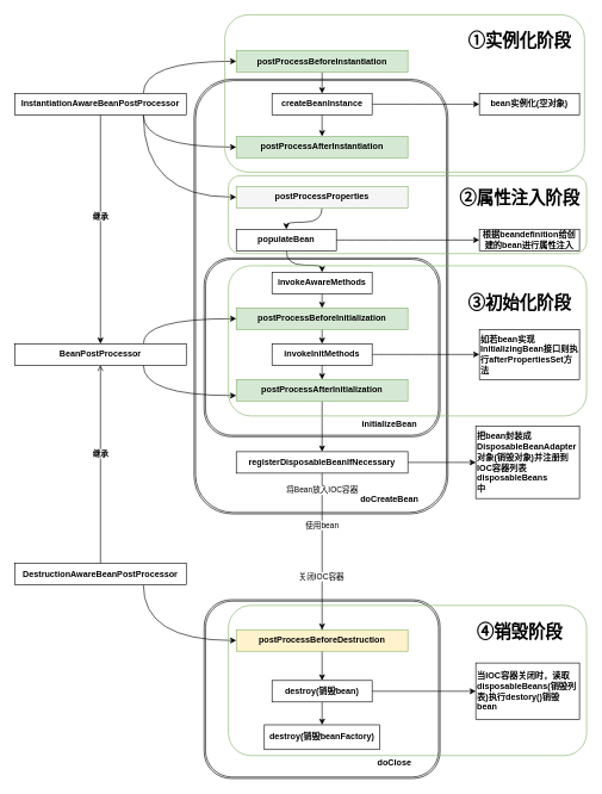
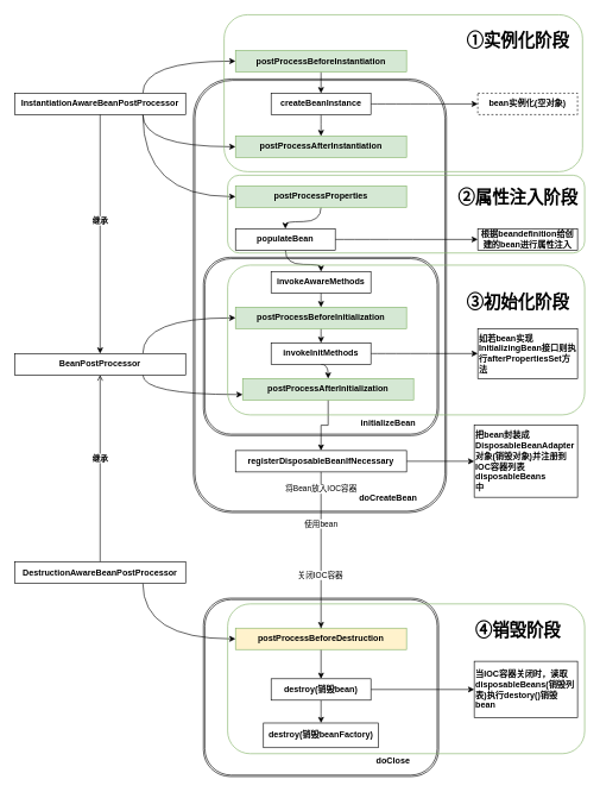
  <mxCell id="0" />
  <mxCell id="1" parent="0" />
  <mxCell id="2" value="" style="shape=ext;double=1;rounded=1;whiteSpace=wrap;html=1;" parent="1" vertex="1"><mxGeometry x="285" y="838" width="330" height="250" as="geometry" /></mxCell>
  <mxCell id="3" value="" style="shape=ext;double=1;rounded=1;whiteSpace=wrap;html=1;" parent="1" vertex="1"><mxGeometry x="271" y="110" width="355" height="608" as="geometry" /></mxCell>
  <mxCell id="4" value="" style="shape=ext;double=1;rounded=1;whiteSpace=wrap;html=1;" parent="1" vertex="1"><mxGeometry x="285" y="360" width="330" height="250" as="geometry" /></mxCell>
  <mxCell id="5" style="edgeStyle=orthogonalEdgeStyle;rounded=0;orthogonalLoop=1;jettySize=auto;html=1;exitX=0.75;exitY=0;exitDx=0;exitDy=0;entryX=0;entryY=0.5;entryDx=0;entryDy=0;curved=1;" parent="1" source="8" target="26" edge="1"><mxGeometry relative="1" as="geometry" /></mxCell>
  <mxCell id="6" style="edgeStyle=orthogonalEdgeStyle;curved=1;rounded=0;orthogonalLoop=1;jettySize=auto;html=1;exitX=0.75;exitY=1;exitDx=0;exitDy=0;entryX=0;entryY=0.5;entryDx=0;entryDy=0;" parent="1" source="8" target="27" edge="1"><mxGeometry relative="1" as="geometry" /></mxCell>
  <mxCell id="7" style="edgeStyle=orthogonalEdgeStyle;curved=1;rounded=0;orthogonalLoop=1;jettySize=auto;html=1;exitX=0.75;exitY=1;exitDx=0;exitDy=0;entryX=0;entryY=0.5;entryDx=0;entryDy=0;" parent="1" source="8" target="29" edge="1"><mxGeometry relative="1" as="geometry" /></mxCell>
  <mxCell id="8" value="&lt;b&gt;InstantiationAwareBeanPostProcessor&lt;/b&gt;" style="rounded=0;whiteSpace=wrap;html=1;" parent="1" vertex="1"><mxGeometry x="20" y="130" width="240" height="30" as="geometry" /></mxCell>
  <mxCell id="9" value="" style="edgeStyle=orthogonalEdgeStyle;rounded=0;orthogonalLoop=1;jettySize=auto;html=1;entryX=0.5;entryY=1;entryDx=0;entryDy=0;endArrow=none;endFill=0;startArrow=classic;startFill=1;" parent="1" source="15" target="8" edge="1"><mxGeometry relative="1" as="geometry"><mxPoint x="140" y="340" as="targetPoint" /></mxGeometry></mxCell>
  <mxCell id="10" value="&lt;b&gt;继承&lt;/b&gt;" style="edgeLabel;html=1;align=center;verticalAlign=middle;resizable=0;points=[];" parent="9" vertex="1" connectable="0"><mxGeometry x="0.118" y="1" relative="1" as="geometry"><mxPoint as="offset" /></mxGeometry></mxCell>
  <mxCell id="11" style="edgeStyle=orthogonalEdgeStyle;curved=1;rounded=0;orthogonalLoop=1;jettySize=auto;html=1;exitX=0.75;exitY=0;exitDx=0;exitDy=0;entryX=0;entryY=0.5;entryDx=0;entryDy=0;" parent="1" source="15" target="31" edge="1"><mxGeometry relative="1" as="geometry" /></mxCell>
  <mxCell id="12" style="edgeStyle=orthogonalEdgeStyle;curved=1;rounded=0;orthogonalLoop=1;jettySize=auto;html=1;exitX=0.75;exitY=1;exitDx=0;exitDy=0;entryX=0;entryY=0.75;entryDx=0;entryDy=0;" parent="1" source="15" target="33" edge="1"><mxGeometry relative="1" as="geometry" /></mxCell>
  <mxCell id="13" style="edgeStyle=orthogonalEdgeStyle;rounded=0;orthogonalLoop=1;jettySize=auto;html=1;exitX=0.5;exitY=1;exitDx=0;exitDy=0;entryX=0.5;entryY=0;entryDx=0;entryDy=0;startArrow=open;startFill=0;endArrow=none;endFill=0;" parent="1" source="15" target="52" edge="1"><mxGeometry relative="1" as="geometry" /></mxCell>
  <mxCell id="14" value="&lt;b&gt;继承&lt;/b&gt;" style="edgeLabel;html=1;align=center;verticalAlign=middle;resizable=0;points=[];" parent="13" vertex="1" connectable="0"><mxGeometry x="-0.111" y="-1" relative="1" as="geometry"><mxPoint as="offset" /></mxGeometry></mxCell>
- <mxCell id="15" value="&lt;b&gt;BeanPostProcessor&lt;/b&gt;" style="rounded=0;whiteSpace=wrap;html=1;" parent="1" vertex="1"><mxGeometry x="20" y="480" width="240" height="30" as="geometry" /></mxCell>
+ <mxCell id="15" value="&lt;b&gt;BeanPostProcessor&lt;/b&gt;" style="rounded=0;whiteSpace=wrap;html=1;" parent="1" vertex="1"><mxGeometry x="20" y="495" width="240" height="30" as="geometry" /></mxCell>
  <mxCell id="16" style="edgeStyle=orthogonalEdgeStyle;curved=1;rounded=0;orthogonalLoop=1;jettySize=auto;html=1;exitX=0.5;exitY=1;exitDx=0;exitDy=0;entryX=0.5;entryY=0;entryDx=0;entryDy=0;" parent="1" source="18" target="27" edge="1"><mxGeometry relative="1" as="geometry" /></mxCell>
  <mxCell id="17" style="edgeStyle=orthogonalEdgeStyle;curved=1;rounded=0;orthogonalLoop=1;jettySize=auto;html=1;exitX=1;exitY=0.5;exitDx=0;exitDy=0;entryX=0;entryY=0.5;entryDx=0;entryDy=0;" parent="1" source="18" target="38" edge="1"><mxGeometry relative="1" as="geometry" /></mxCell>
  <mxCell id="18" value="&lt;b&gt;createBeanInstance&lt;/b&gt;" style="rounded=0;whiteSpace=wrap;html=1;" parent="1" vertex="1"><mxGeometry x="380" y="130" width="140" height="30" as="geometry" /></mxCell>
  <mxCell id="19" style="edgeStyle=orthogonalEdgeStyle;curved=1;rounded=0;orthogonalLoop=1;jettySize=auto;html=1;exitX=0.5;exitY=1;exitDx=0;exitDy=0;entryX=0.5;entryY=0;entryDx=0;entryDy=0;" parent="1" source="21" target="35" edge="1"><mxGeometry relative="1" as="geometry" /></mxCell>
  <mxCell id="20" style="edgeStyle=orthogonalEdgeStyle;curved=1;rounded=0;orthogonalLoop=1;jettySize=auto;html=1;exitX=1;exitY=0.5;exitDx=0;exitDy=0;entryX=0;entryY=0.5;entryDx=0;entryDy=0;" parent="1" source="21" target="39" edge="1"><mxGeometry relative="1" as="geometry" /></mxCell>
  <mxCell id="21" value="&lt;b&gt;populateBean&lt;/b&gt;" style="rounded=0;whiteSpace=wrap;html=1;" parent="1" vertex="1"><mxGeometry x="330" y="320" width="140" height="30" as="geometry" /></mxCell>
  <mxCell id="22" style="edgeStyle=orthogonalEdgeStyle;curved=1;rounded=0;orthogonalLoop=1;jettySize=auto;html=1;exitX=0.5;exitY=1;exitDx=0;exitDy=0;entryX=0.5;entryY=0;entryDx=0;entryDy=0;" parent="1" source="24" target="33" edge="1"><mxGeometry relative="1" as="geometry" /></mxCell>
  <mxCell id="23" style="edgeStyle=orthogonalEdgeStyle;curved=1;rounded=0;orthogonalLoop=1;jettySize=auto;html=1;exitX=1;exitY=0.5;exitDx=0;exitDy=0;entryX=0;entryY=0.5;entryDx=0;entryDy=0;" parent="1" source="24" target="40" edge="1"><mxGeometry relative="1" as="geometry" /></mxCell>
  <mxCell id="24" value="&lt;b&gt;invokeInitMethods&lt;/b&gt;" style="rounded=0;whiteSpace=wrap;html=1;" parent="1" vertex="1"><mxGeometry x="380" y="480" width="140" height="30" as="geometry" /></mxCell>
  <mxCell id="25" style="edgeStyle=orthogonalEdgeStyle;curved=1;rounded=0;orthogonalLoop=1;jettySize=auto;html=1;exitX=0.5;exitY=1;exitDx=0;exitDy=0;entryX=0.5;entryY=0;entryDx=0;entryDy=0;" parent="1" source="26" target="18" edge="1"><mxGeometry relative="1" as="geometry" /></mxCell>
  <mxCell id="26" value="&lt;b&gt;postProcessBeforeInstantiation&lt;/b&gt;" style="rounded=0;whiteSpace=wrap;html=1;fillColor=#d5e8d4;strokeColor=#82b366;" parent="1" vertex="1"><mxGeometry x="330" y="70" width="240" height="30" as="geometry" /></mxCell>
  <mxCell id="27" value="&lt;b&gt;postProcessAfterInstantiation&lt;/b&gt;" style="rounded=0;whiteSpace=wrap;html=1;fillColor=#d5e8d4;strokeColor=#82b366;" parent="1" vertex="1"><mxGeometry x="330" y="190" width="240" height="30" as="geometry" /></mxCell>
  <mxCell id="28" style="edgeStyle=orthogonalEdgeStyle;curved=1;rounded=0;orthogonalLoop=1;jettySize=auto;html=1;exitX=0.5;exitY=1;exitDx=0;exitDy=0;entryX=0.5;entryY=0;entryDx=0;entryDy=0;" parent="1" source="29" target="21" edge="1"><mxGeometry relative="1" as="geometry" /></mxCell>
- <mxCell id="29" value="&lt;b&gt;postProcessProperties&lt;/b&gt;" style="rounded=0;whiteSpace=wrap;html=1;fillColor=#f5f5f5;strokeColor=#82b366;" parent="1" vertex="1"><mxGeometry x="330" y="260" width="240" height="30" as="geometry" /></mxCell>
+ <mxCell id="29" value="&lt;b&gt;postProcessProperties&lt;/b&gt;" style="rounded=0;whiteSpace=wrap;html=1;fillColor=#d5e8d4;strokeColor=#82b366;" parent="1" vertex="1"><mxGeometry x="330" y="260" width="240" height="30" as="geometry" /></mxCell>
  <mxCell id="30" style="edgeStyle=orthogonalEdgeStyle;curved=1;rounded=0;orthogonalLoop=1;jettySize=auto;html=1;exitX=0.5;exitY=1;exitDx=0;exitDy=0;entryX=0.5;entryY=0;entryDx=0;entryDy=0;" parent="1" source="31" target="24" edge="1"><mxGeometry relative="1" as="geometry" /></mxCell>
  <mxCell id="31" value="&lt;b&gt;postProcessBeforeInitialization&lt;/b&gt;" style="rounded=0;whiteSpace=wrap;html=1;fillColor=#d5e8d4;strokeColor=#82b366;" parent="1" vertex="1"><mxGeometry x="330" y="430" width="240" height="30" as="geometry" /></mxCell>
  <mxCell id="32" style="edgeStyle=orthogonalEdgeStyle;rounded=0;orthogonalLoop=1;jettySize=auto;html=1;exitX=0.5;exitY=1;exitDx=0;exitDy=0;entryX=0.5;entryY=0;entryDx=0;entryDy=0;" parent="1" source="33" target="48" edge="1"><mxGeometry relative="1" as="geometry" /></mxCell>
- <mxCell id="33" value="&lt;b&gt;postProcessAfterInitialization&lt;/b&gt;" style="rounded=0;whiteSpace=wrap;html=1;fillColor=#d5e8d4;strokeColor=#82b366;" parent="1" vertex="1"><mxGeometry x="330" y="530" width="240" height="30" as="geometry" /></mxCell>
+ <mxCell id="33" value="&lt;b&gt;postProcessAfterInitialization&lt;/b&gt;" style="rounded=0;whiteSpace=wrap;html=1;fillColor=#d5e8d4;strokeColor=#82b366;" parent="1" vertex="1"><mxGeometry x="340" y="530" width="240" height="30" as="geometry" /></mxCell>
  <mxCell id="34" style="edgeStyle=orthogonalEdgeStyle;curved=1;rounded=0;orthogonalLoop=1;jettySize=auto;html=1;exitX=0.5;exitY=1;exitDx=0;exitDy=0;entryX=0.5;entryY=0;entryDx=0;entryDy=0;" parent="1" source="35" target="31" edge="1"><mxGeometry relative="1" as="geometry" /></mxCell>
  <mxCell id="35" value="&lt;b&gt;invokeAwareMethods&lt;/b&gt;" style="rounded=0;whiteSpace=wrap;html=1;" parent="1" vertex="1"><mxGeometry x="380" y="380" width="140" height="30" as="geometry" /></mxCell>
  <mxCell id="36" value="&lt;b style=&quot;font-size: 12px&quot;&gt;initializeBean&lt;/b&gt;" style="text;strokeColor=none;fillColor=none;html=1;fontSize=24;fontStyle=1;verticalAlign=middle;align=center;" parent="1" vertex="1"><mxGeometry x="494" y="568" width="100" height="40" as="geometry" /></mxCell>
  <mxCell id="37" value="&lt;span style=&quot;font-size: 12px&quot;&gt;doCreateBean&lt;/span&gt;" style="text;strokeColor=none;fillColor=none;html=1;fontSize=24;fontStyle=1;verticalAlign=middle;align=center;" parent="1" vertex="1"><mxGeometry x="494" y="674" width="100" height="40" as="geometry" /></mxCell>
- <mxCell id="38" value="&lt;b&gt;bean实例化(空对象)&lt;/b&gt;" style="rounded=0;whiteSpace=wrap;html=1;" parent="1" vertex="1"><mxGeometry x="670" y="130" width="140" height="30" as="geometry" /></mxCell>
+ <mxCell id="38" value="&lt;b&gt;bean实例化(空对象)&lt;/b&gt;" style="rounded=0;whiteSpace=wrap;html=1;dashed=1;" parent="1" vertex="1"><mxGeometry x="670" y="130" width="140" height="30" as="geometry" /></mxCell>
  <mxCell id="39" value="&lt;b&gt;根据beandefinition给创建的bean进行属性注入&lt;/b&gt;" style="rounded=0;whiteSpace=wrap;html=1;" parent="1" vertex="1"><mxGeometry x="670" y="320" width="140" height="30" as="geometry" /></mxCell>
  <mxCell id="40" value="&lt;b&gt;如若bean实现InitializingBean接口则执行afterPropertiesSet方法&lt;/b&gt;" style="rounded=0;whiteSpace=wrap;html=1;align=left;" parent="1" vertex="1"><mxGeometry x="670" y="460" width="140" height="70" as="geometry" /></mxCell>
  <mxCell id="41" value="" style="rounded=1;whiteSpace=wrap;html=1;strokeColor=#82b366;fillColor=none;" parent="1" vertex="1"><mxGeometry x="314" y="20" width="503" height="220" as="geometry" /></mxCell>
  <mxCell id="42" value="①实例化阶段" style="text;strokeColor=none;fillColor=none;html=1;fontSize=24;fontStyle=1;verticalAlign=middle;align=center;rounded=1;" parent="1" vertex="1"><mxGeometry x="676" y="37" width="100" height="40" as="geometry" /></mxCell>
  <mxCell id="43" value="" style="rounded=1;whiteSpace=wrap;html=1;strokeColor=#82b366;fillColor=none;" parent="1" vertex="1"><mxGeometry x="319" y="245" width="501" height="109" as="geometry" /></mxCell>
  <mxCell id="44" value="②属性注入阶段" style="text;strokeColor=none;fillColor=none;html=1;fontSize=24;fontStyle=1;verticalAlign=middle;align=center;rounded=1;" parent="1" vertex="1"><mxGeometry x="676" y="257" width="100" height="40" as="geometry" /></mxCell>
  <mxCell id="45" value="③初始化阶段" style="text;strokeColor=none;fillColor=none;html=1;fontSize=24;fontStyle=1;verticalAlign=middle;align=center;rounded=1;" parent="1" vertex="1"><mxGeometry x="676" y="404" width="100" height="40" as="geometry" /></mxCell>
  <mxCell id="46" style="edgeStyle=orthogonalEdgeStyle;rounded=0;orthogonalLoop=1;jettySize=auto;html=1;exitX=1;exitY=0.5;exitDx=0;exitDy=0;entryX=0;entryY=0.5;entryDx=0;entryDy=0;" parent="1" source="48" target="49" edge="1"><mxGeometry relative="1" as="geometry" /></mxCell>
  <mxCell id="47" style="edgeStyle=orthogonalEdgeStyle;rounded=0;orthogonalLoop=1;jettySize=auto;html=1;exitX=0.5;exitY=1;exitDx=0;exitDy=0;" parent="1" source="57" edge="1"><mxGeometry relative="1" as="geometry"><mxPoint x="450" y="877.878" as="targetPoint" /></mxGeometry></mxCell>
  <mxCell id="48" value="&lt;b&gt;registerDisposableBeanIfNecessary&lt;/b&gt;" style="rounded=0;whiteSpace=wrap;html=1;" parent="1" vertex="1"><mxGeometry x="330" y="631" width="240" height="30" as="geometry" /></mxCell>
  <mxCell id="49" value="&lt;b&gt;把bean封装成DisposableBeanAdapter对象(销毁对象)并注册到IOC容器列表&lt;/b&gt;&lt;b&gt;disposableBeans&lt;/b&gt;&lt;b&gt;&lt;br&gt;中&lt;/b&gt;" style="rounded=0;whiteSpace=wrap;html=1;align=left;" parent="1" vertex="1"><mxGeometry x="665" y="595.5" width="145" height="101" as="geometry" /></mxCell>
  <mxCell id="50" style="edgeStyle=orthogonalEdgeStyle;rounded=0;orthogonalLoop=1;jettySize=auto;html=1;exitX=0.5;exitY=1;exitDx=0;exitDy=0;entryX=0.5;entryY=0;entryDx=0;entryDy=0;" parent="1" source="57" target="55" edge="1"><mxGeometry relative="1" as="geometry" /></mxCell>
  <mxCell id="51" style="edgeStyle=orthogonalEdgeStyle;curved=1;rounded=0;orthogonalLoop=1;jettySize=auto;html=1;exitX=0.75;exitY=1;exitDx=0;exitDy=0;entryX=0;entryY=0.5;entryDx=0;entryDy=0;" parent="1" source="52" target="57" edge="1"><mxGeometry relative="1" as="geometry" /></mxCell>
  <mxCell id="52" value="&lt;b&gt;DestructionAwareBeanPostProcessor&lt;/b&gt;" style="rounded=0;whiteSpace=wrap;html=1;" parent="1" vertex="1"><mxGeometry x="20" y="787" width="240" height="30" as="geometry" /></mxCell>
  <mxCell id="53" value="" style="edgeStyle=orthogonalEdgeStyle;rounded=0;orthogonalLoop=1;jettySize=auto;html=1;" parent="1" source="55" target="56" edge="1"><mxGeometry relative="1" as="geometry" /></mxCell>
  <mxCell id="54" style="edgeStyle=orthogonalEdgeStyle;rounded=0;orthogonalLoop=1;jettySize=auto;html=1;exitX=1;exitY=0.5;exitDx=0;exitDy=0;entryX=0;entryY=0.5;entryDx=0;entryDy=0;" parent="1" source="55" target="63" edge="1"><mxGeometry relative="1" as="geometry" /></mxCell>
  <mxCell id="55" value="&lt;b&gt;destroy(销毁bean)&lt;/b&gt;" style="rounded=0;whiteSpace=wrap;html=1;" parent="1" vertex="1"><mxGeometry x="380" y="951" width="140" height="30" as="geometry" /></mxCell>
  <mxCell id="56" value="&lt;b&gt;destroy(销毁beanFactory)&lt;/b&gt;" style="rounded=0;whiteSpace=wrap;html=1;" parent="1" vertex="1"><mxGeometry x="369.25" y="1013" width="161.5" height="34.61" as="geometry" /></mxCell>
  <mxCell id="57" value="&lt;b&gt;postProcessBeforeDestruction&lt;/b&gt;" style="rounded=0;whiteSpace=wrap;html=1;fillColor=#fff2cc;strokeColor=#82b366;" parent="1" vertex="1"><mxGeometry x="330" y="880" width="240" height="30" as="geometry" /></mxCell>
  <mxCell id="58" style="edgeStyle=orthogonalEdgeStyle;rounded=0;orthogonalLoop=1;jettySize=auto;html=1;exitX=0.5;exitY=1;exitDx=0;exitDy=0;" parent="1" source="48" target="57" edge="1"><mxGeometry relative="1" as="geometry"><mxPoint x="450" y="877.878" as="targetPoint" /><mxPoint x="450" y="661" as="sourcePoint" /></mxGeometry></mxCell>
  <mxCell id="59" value="使用bean" style="edgeLabel;html=1;align=center;verticalAlign=middle;resizable=0;points=[];" parent="58" vertex="1" connectable="0"><mxGeometry x="-0.34" y="-1" relative="1" as="geometry"><mxPoint as="offset" /></mxGeometry></mxCell>
  <mxCell id="60" value="关闭IOC容器" style="edgeLabel;html=1;align=center;verticalAlign=middle;resizable=0;points=[];" parent="58" vertex="1" connectable="0"><mxGeometry x="0.316" y="-2" relative="1" as="geometry"><mxPoint as="offset" /></mxGeometry></mxCell>
  <mxCell id="61" value="将Bean放入IOC容器" style="edgeLabel;html=1;align=center;verticalAlign=middle;resizable=0;points=[];" parent="58" vertex="1" connectable="0"><mxGeometry x="-0.786" y="-1" relative="1" as="geometry"><mxPoint as="offset" /></mxGeometry></mxCell>
  <mxCell id="62" value="&lt;span style=&quot;font-size: 12px&quot;&gt;doClose&lt;/span&gt;" style="text;strokeColor=none;fillColor=none;html=1;fontSize=24;fontStyle=1;verticalAlign=middle;align=center;" parent="1" vertex="1"><mxGeometry x="501" y="1043" width="100" height="40" as="geometry" /></mxCell>
  <mxCell id="63" value="&lt;b&gt;当IOC容器关闭时，读取disposableBeans(销毁列表)执行destory()销毁bean&lt;/b&gt;" style="rounded=0;whiteSpace=wrap;html=1;align=left;" parent="1" vertex="1"><mxGeometry x="665" y="926.5" width="145" height="79" as="geometry" /></mxCell>
  <mxCell id="64" value="④销毁阶段" style="text;strokeColor=none;fillColor=none;html=1;fontSize=24;fontStyle=1;verticalAlign=middle;align=center;rounded=1;" parent="1" vertex="1"><mxGeometry x="676" y="864" width="100" height="40" as="geometry" /></mxCell>
  <mxCell id="65" value="" style="rounded=1;whiteSpace=wrap;html=1;strokeColor=#82b366;fillColor=none;" parent="1" vertex="1"><mxGeometry x="319" y="371" width="501" height="210" as="geometry" /></mxCell>
  <mxCell id="66" value="" style="rounded=1;whiteSpace=wrap;html=1;strokeColor=#82b366;fillColor=none;" parent="1" vertex="1"><mxGeometry x="319" y="846" width="501" height="210" as="geometry" /></mxCell>
